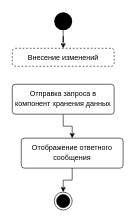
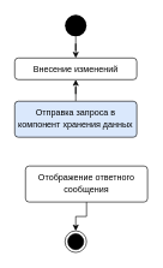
  <mxCell id="0" />
  <mxCell id="1" parent="0" />
- <mxCell id="2" style="edgeStyle=orthogonalEdgeStyle;rounded=0;orthogonalLoop=1;jettySize=auto;html=1;" edge="1" parent="1" source="3" target="7"><mxGeometry relative="1" as="geometry"><mxPoint x="105" y="230" as="targetPoint" /></mxGeometry></mxCell>
- <mxCell id="3" value="&lt;span style=&quot;font-size: 12px;&quot;&gt;&lt;font style=&quot;vertical-align: inherit;&quot;&gt;&lt;font style=&quot;vertical-align: inherit;&quot;&gt;&lt;font style=&quot;vertical-align: inherit;&quot;&gt;&lt;font style=&quot;vertical-align: inherit;&quot;&gt;Отправка запроса в компонент хранения данных&lt;/font&gt;&lt;/font&gt;&lt;/font&gt;&lt;/font&gt;&lt;/span&gt;" style="html=1;align=center;verticalAlign=top;rounded=1;absoluteArcSize=1;arcSize=10;dashed=0;fontSize=14;whiteSpace=wrap;" vertex="1" parent="1"><mxGeometry x="20" y="140" width="170" height="50" as="geometry" /></mxCell>
+ <mxCell id="2" style="edgeStyle=orthogonalEdgeStyle;rounded=0;orthogonalLoop=1;jettySize=auto;html=1;" edge="1" parent="1" source="3" target="9"><mxGeometry relative="1" as="geometry"><mxPoint x="105" y="230" as="targetPoint" /></mxGeometry></mxCell>
+ <mxCell id="3" value="&lt;span style=&quot;font-size: 12px;&quot;&gt;&lt;font style=&quot;vertical-align: inherit;&quot;&gt;&lt;font style=&quot;vertical-align: inherit;&quot;&gt;&lt;font style=&quot;vertical-align: inherit;&quot;&gt;&lt;font style=&quot;vertical-align: inherit;&quot;&gt;Отправка запроса в компонент хранения данных&lt;/font&gt;&lt;/font&gt;&lt;/font&gt;&lt;/font&gt;&lt;/span&gt;" style="html=1;align=center;verticalAlign=top;rounded=1;absoluteArcSize=1;arcSize=10;dashed=0;fontSize=14;whiteSpace=wrap;fillColor=#dae8fc;" vertex="1" parent="1"><mxGeometry x="20" y="140" width="170" height="50" as="geometry" /></mxCell>
  <mxCell id="4" style="edgeStyle=orthogonalEdgeStyle;rounded=0;orthogonalLoop=1;jettySize=auto;html=1;" edge="1" parent="1" source="5" target="9"><mxGeometry relative="1" as="geometry" /></mxCell>
  <mxCell id="5" value="" style="ellipse;fillColor=#000000;strokeColor=none;fontSize=14;html=1;" vertex="1" parent="1"><mxGeometry x="90" y="20" width="30" height="30" as="geometry" /></mxCell>
  <mxCell id="6" style="edgeStyle=orthogonalEdgeStyle;rounded=0;orthogonalLoop=1;jettySize=auto;html=1;" edge="1" parent="1" source="7" target="8"><mxGeometry relative="1" as="geometry" /></mxCell>
  <mxCell id="7" value="&lt;span style=&quot;font-size: 12px;&quot;&gt;Отображение ответного сообщения&lt;/span&gt;" style="html=1;align=center;verticalAlign=top;rounded=1;absoluteArcSize=1;arcSize=10;dashed=0;fontSize=14;whiteSpace=wrap;" vertex="1" parent="1"><mxGeometry x="35" y="230" width="170" height="50" as="geometry" /></mxCell>
  <mxCell id="8" value="" style="ellipse;html=1;shape=endState;fillColor=#000000;strokeColor=#000000;fontSize=14;" vertex="1" parent="1"><mxGeometry x="90" y="320" width="30" height="30" as="geometry" /></mxCell>
- <mxCell id="9" value="&lt;span style=&quot;font-size: 12px;&quot;&gt;&lt;font style=&quot;vertical-align: inherit;&quot;&gt;&lt;font style=&quot;vertical-align: inherit;&quot;&gt;&lt;font style=&quot;vertical-align: inherit;&quot;&gt;&lt;font style=&quot;vertical-align: inherit;&quot;&gt;Внесение изменений&lt;/font&gt;&lt;/font&gt;&lt;/font&gt;&lt;/font&gt;&lt;/span&gt;" style="html=1;align=center;verticalAlign=top;rounded=1;absoluteArcSize=1;arcSize=10;dashed=1;fontSize=14;whiteSpace=wrap;" vertex="1" parent="1"><mxGeometry x="20" y="80" width="170" height="30" as="geometry" /></mxCell>
+ <mxCell id="9" value="&lt;span style=&quot;font-size: 12px;&quot;&gt;&lt;font style=&quot;vertical-align: inherit;&quot;&gt;&lt;font style=&quot;vertical-align: inherit;&quot;&gt;&lt;font style=&quot;vertical-align: inherit;&quot;&gt;&lt;font style=&quot;vertical-align: inherit;&quot;&gt;Внесение изменений&lt;/font&gt;&lt;/font&gt;&lt;/font&gt;&lt;/font&gt;&lt;/span&gt;" style="html=1;align=center;verticalAlign=top;rounded=1;absoluteArcSize=1;arcSize=10;dashed=0;fontSize=14;whiteSpace=wrap;" vertex="1" parent="1"><mxGeometry x="20" y="80" width="170" height="30" as="geometry" /></mxCell>
